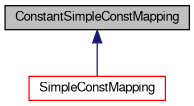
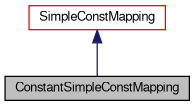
  digraph {
    node [fontname=FreeSans fontsize=10 shape=record style=filled]
    n1 [color=black fillcolor=grey75 fontcolor=black height=0.2 label=ConstantSimpleConstMapping width=0.4]
    n2 [color=red fillcolor=white height=0.2 label=SimpleConstMapping width=0.4]
-   n1 -> n2 [color=midnightblue dir=back fontname=FreeSans fontsize=10 labelfontname=FreeSans labelfontsize=10 style=solid]
+   n2 -> n1 [color=midnightblue dir=back fontname=FreeSans fontsize=10 labelfontname=FreeSans labelfontsize=10 style=solid]
  }
